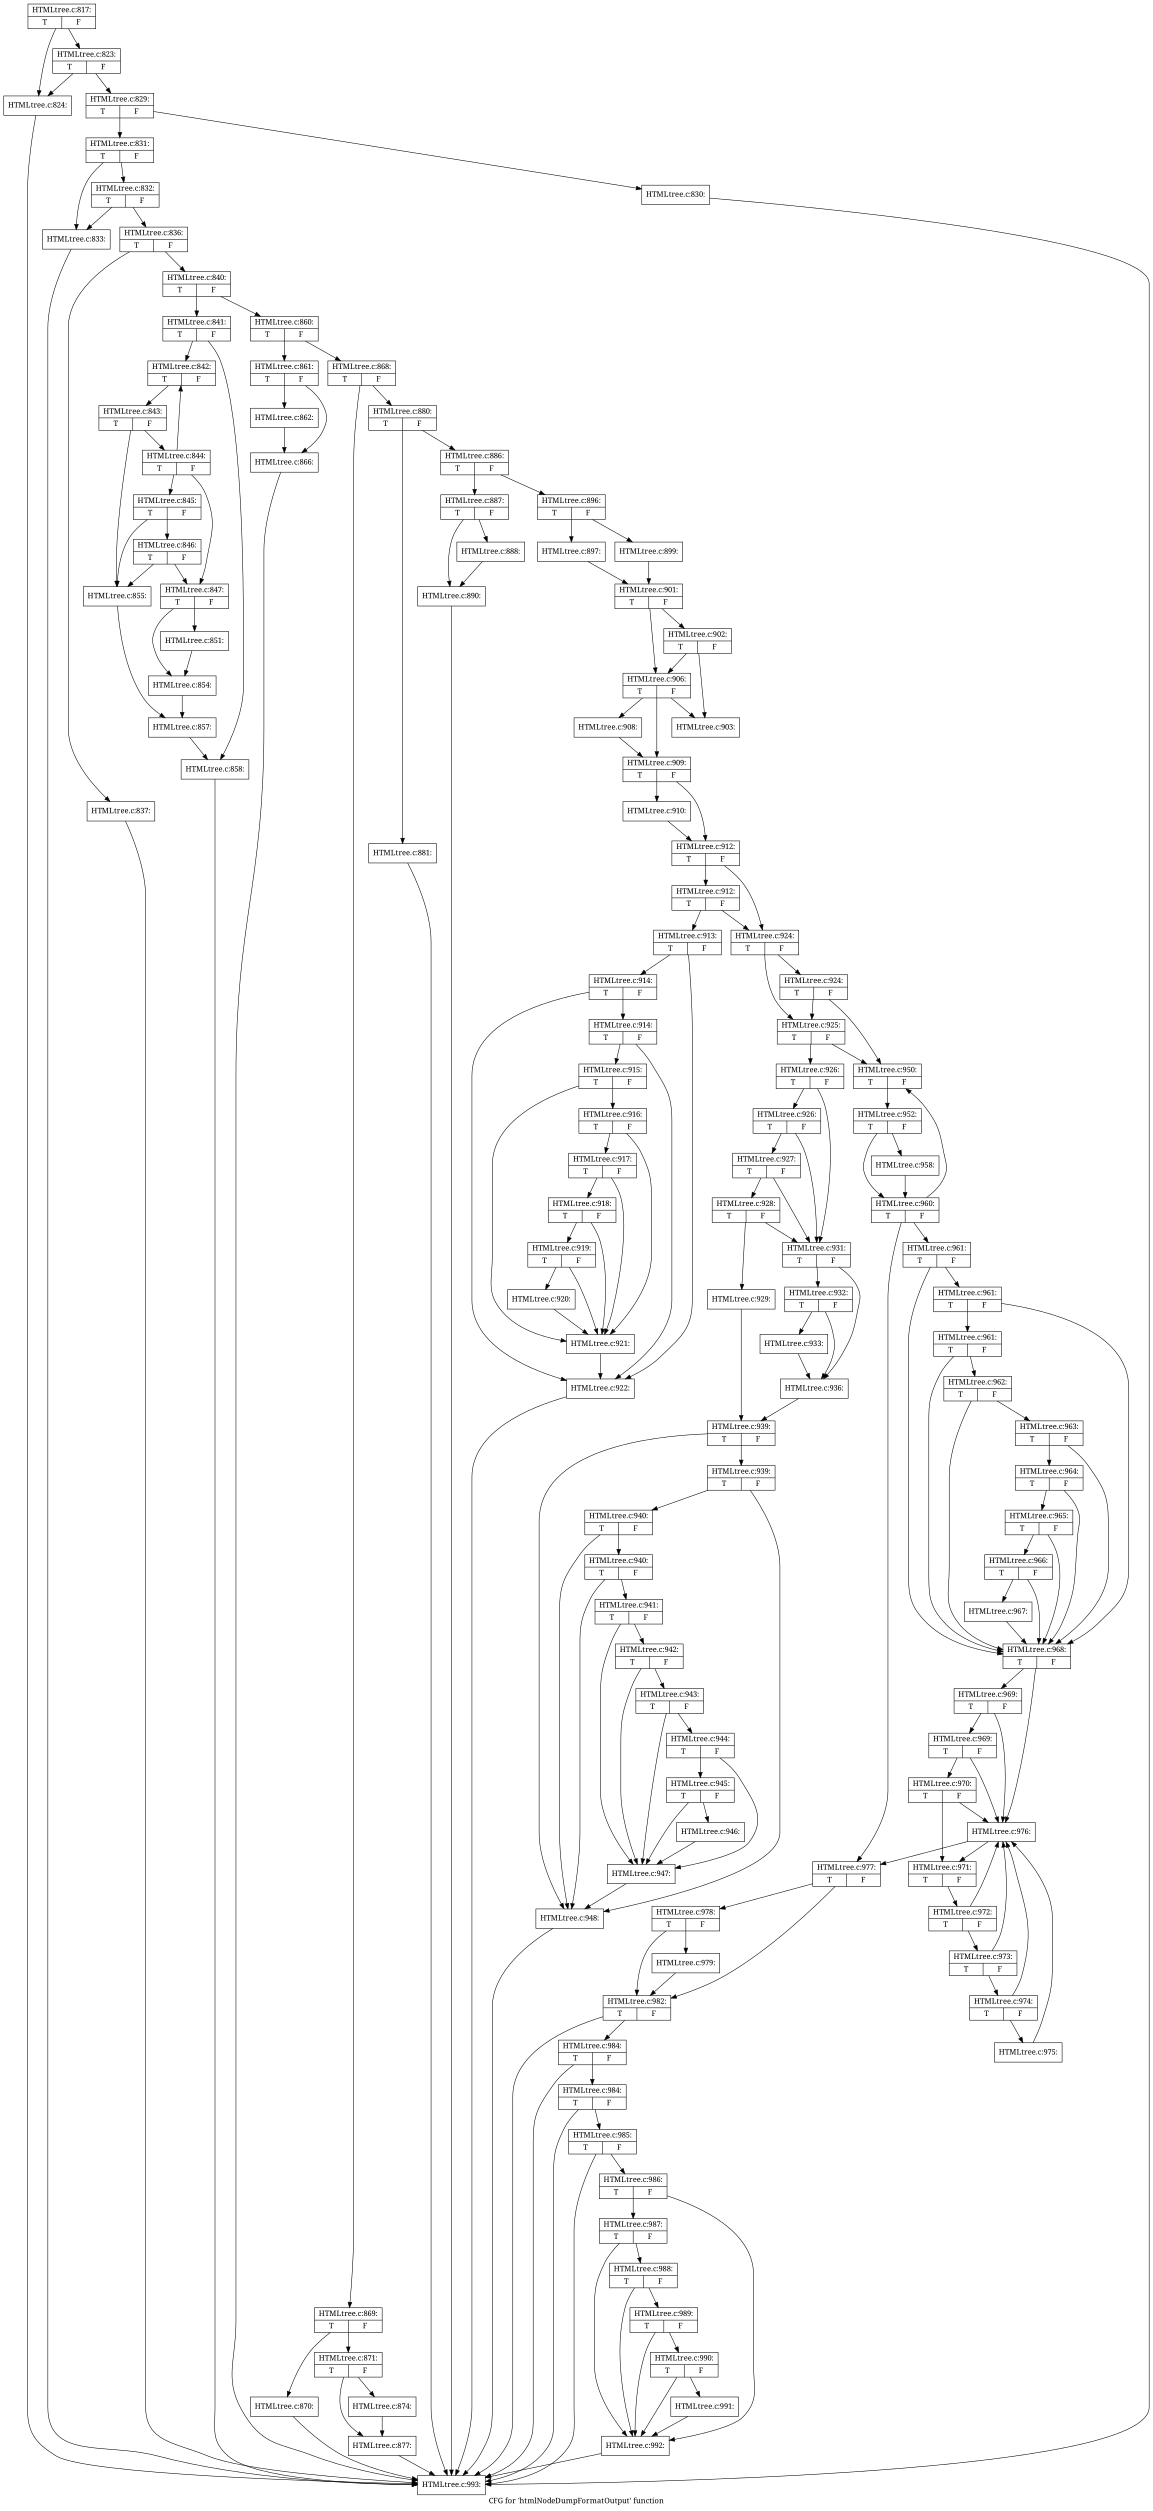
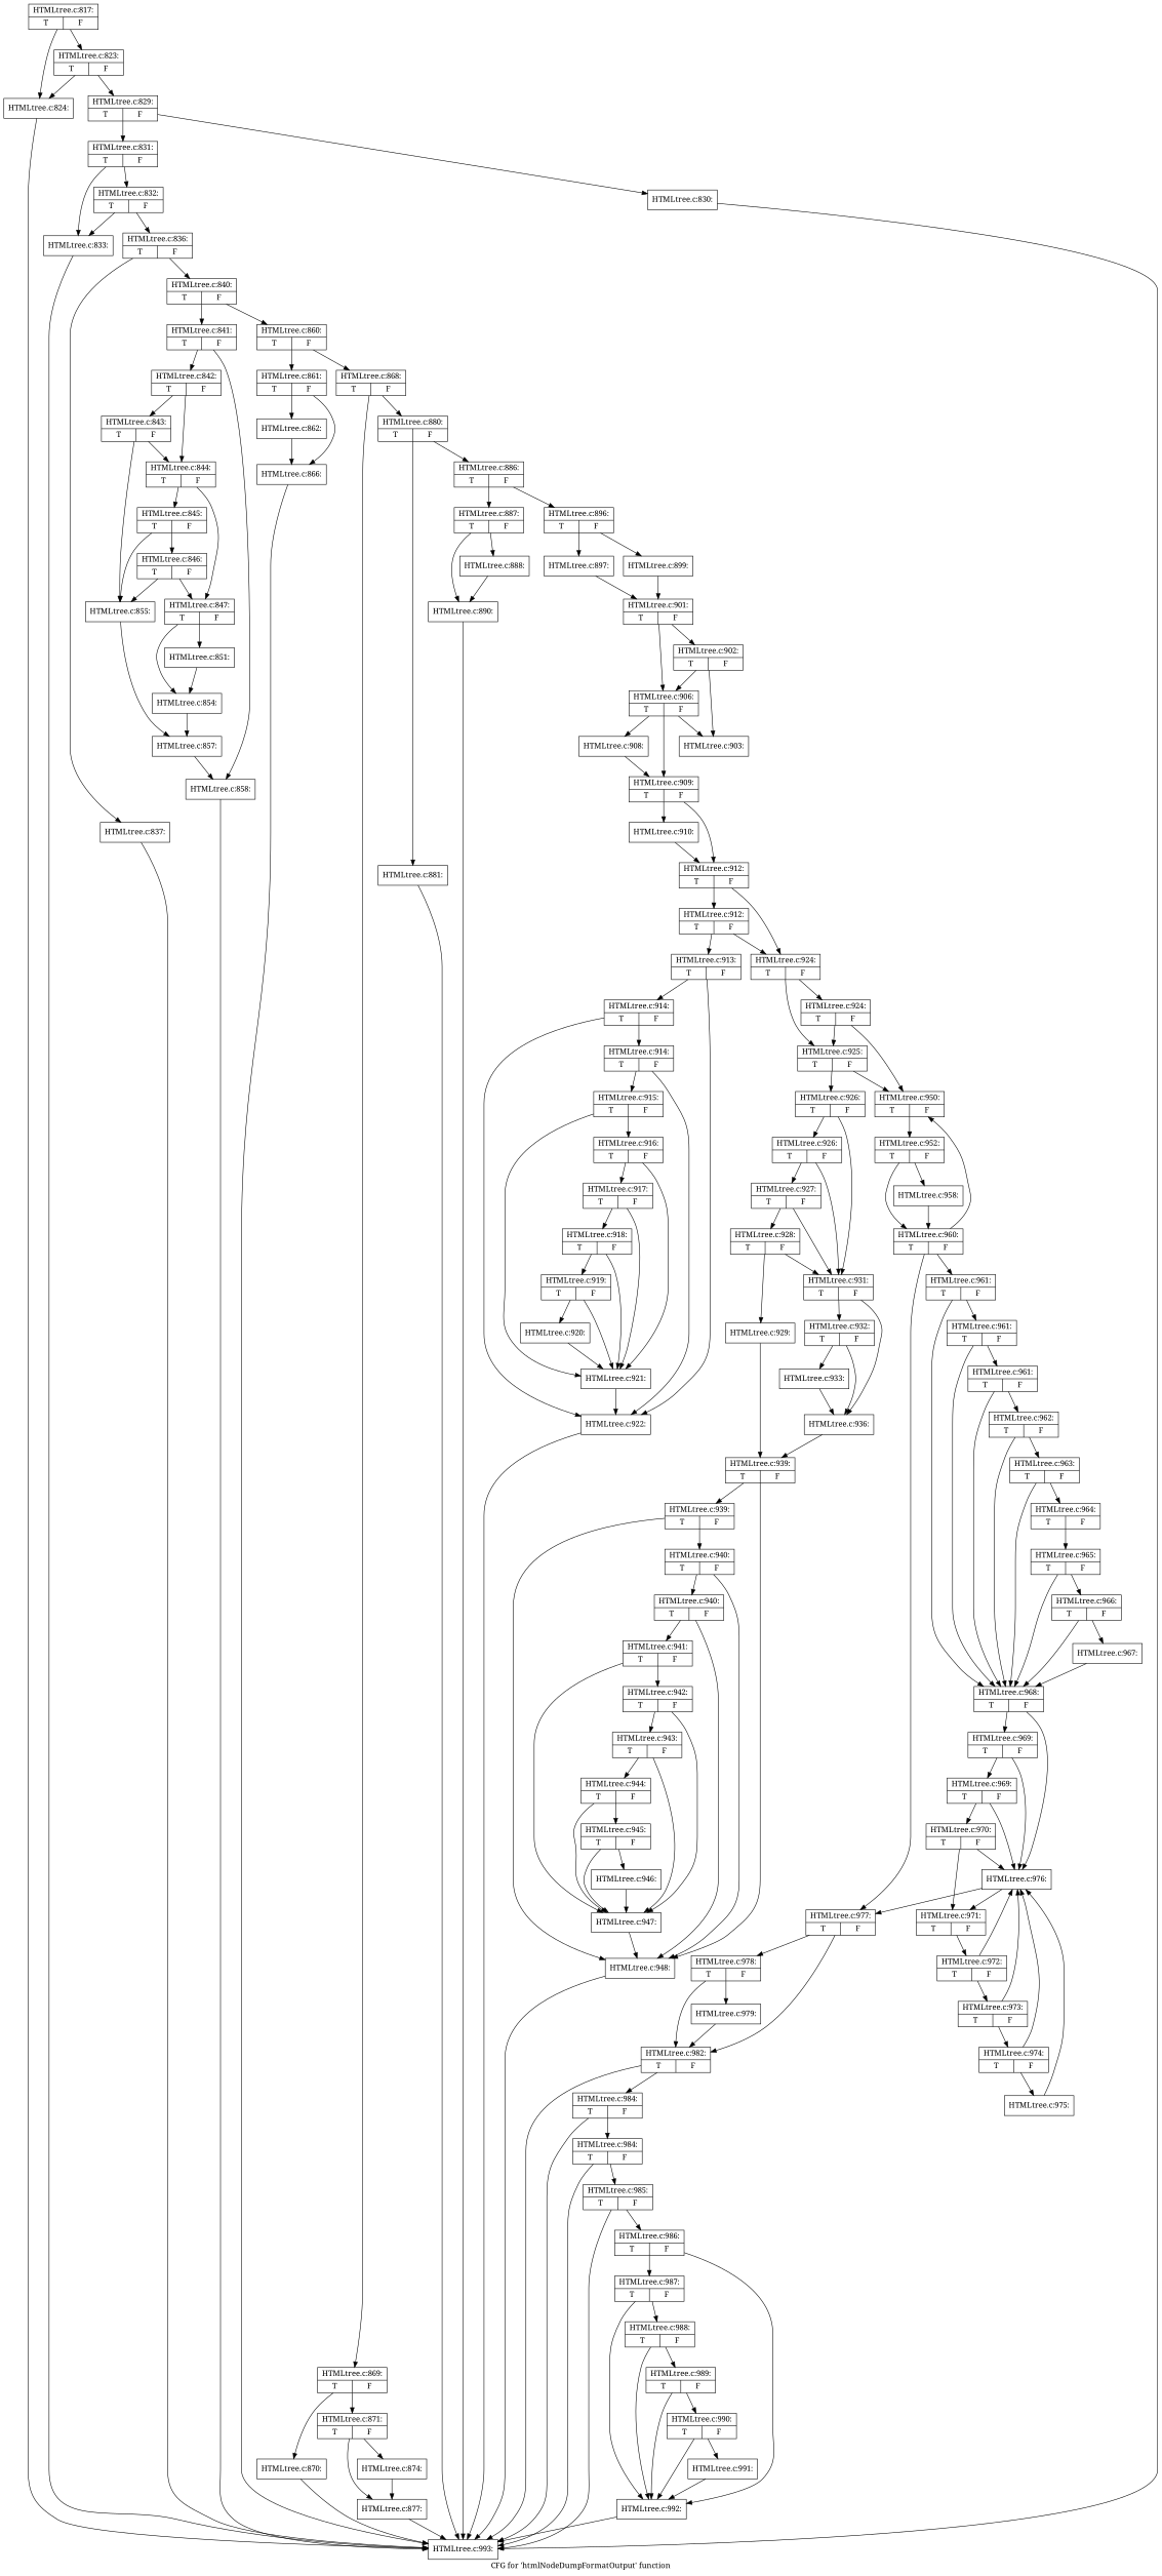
  digraph {
    fontname="Noto Serif"
    label="CFG for 'htmlNodeDumpFormatOutput' function"
    node [fontname="Noto Serif" shape=record]
    edge [fontname="Noto Serif"]
    n1 [label="{HTMLtree.c:817:|{<s0>T|<s1>F}}"]
    n2 [label="{HTMLtree.c:824:}"]
    n3 [label="{HTMLtree.c:823:|{<s0>T|<s1>F}}"]
    n4 [label="{HTMLtree.c:993:}"]
    n5 [label="{HTMLtree.c:829:|{<s0>T|<s1>F}}"]
    n6 [label="{HTMLtree.c:830:}"]
    n7 [label="{HTMLtree.c:831:|{<s0>T|<s1>F}}"]
    n8 [label="{HTMLtree.c:833:}"]
    n9 [label="{HTMLtree.c:832:|{<s0>T|<s1>F}}"]
    n10 [label="{HTMLtree.c:836:|{<s0>T|<s1>F}}"]
    n11 [label="{HTMLtree.c:837:}"]
    n12 [label="{HTMLtree.c:840:|{<s0>T|<s1>F}}"]
    n13 [label="{HTMLtree.c:841:|{<s0>T|<s1>F}}"]
    n14 [label="{HTMLtree.c:860:|{<s0>T|<s1>F}}"]
    n15 [label="{HTMLtree.c:842:|{<s0>T|<s1>F}}"]
    n16 [label="{HTMLtree.c:858:}"]
    n17 [label="{HTMLtree.c:861:|{<s0>T|<s1>F}}"]
    n18 [label="{HTMLtree.c:868:|{<s0>T|<s1>F}}"]
    n19 [label="{HTMLtree.c:844:|{<s0>T|<s1>F}}"]
    n20 [label="{HTMLtree.c:843:|{<s0>T|<s1>F}}"]
    n21 [label="{HTMLtree.c:862:}"]
    n22 [label="{HTMLtree.c:866:}"]
    n23 [label="{HTMLtree.c:869:|{<s0>T|<s1>F}}"]
    n24 [label="{HTMLtree.c:880:|{<s0>T|<s1>F}}"]
    n25 [label="{HTMLtree.c:847:|{<s0>T|<s1>F}}"]
    n26 [label="{HTMLtree.c:845:|{<s0>T|<s1>F}}"]
    n27 [label="{HTMLtree.c:855:}"]
    n28 [label="{HTMLtree.c:851:}"]
    n29 [label="{HTMLtree.c:854:}"]
    n30 [label="{HTMLtree.c:846:|{<s0>T|<s1>F}}"]
    n31 [label="{HTMLtree.c:857:}"]
    n32 [label="{HTMLtree.c:870:}"]
    n33 [label="{HTMLtree.c:871:|{<s0>T|<s1>F}}"]
    n34 [label="{HTMLtree.c:881:}"]
    n35 [label="{HTMLtree.c:886:|{<s0>T|<s1>F}}"]
    n36 [label="{HTMLtree.c:874:}"]
    n37 [label="{HTMLtree.c:877:}"]
    n38 [label="{HTMLtree.c:887:|{<s0>T|<s1>F}}"]
    n39 [label="{HTMLtree.c:896:|{<s0>T|<s1>F}}"]
    n40 [label="{HTMLtree.c:888:}"]
    n41 [label="{HTMLtree.c:890:}"]
    n42 [label="{HTMLtree.c:897:}"]
    n43 [label="{HTMLtree.c:899:}"]
    n44 [label="{HTMLtree.c:901:|{<s0>T|<s1>F}}"]
    n45 [label="{HTMLtree.c:902:|{<s0>T|<s1>F}}"]
    n46 [label="{HTMLtree.c:906:|{<s0>T|<s1>F}}"]
    n47 [label="{HTMLtree.c:903:}"]
    n48 [label="{HTMLtree.c:908:}"]
    n49 [label="{HTMLtree.c:909:|{<s0>T|<s1>F}}"]
    n50 [label="{HTMLtree.c:910:}"]
    n51 [label="{HTMLtree.c:912:|{<s0>T|<s1>F}}"]
    n52 [label="{HTMLtree.c:912:|{<s0>T|<s1>F}}"]
    n53 [label="{HTMLtree.c:924:|{<s0>T|<s1>F}}"]
    n54 [label="{HTMLtree.c:913:|{<s0>T|<s1>F}}"]
    n55 [label="{HTMLtree.c:925:|{<s0>T|<s1>F}}"]
    n56 [label="{HTMLtree.c:924:|{<s0>T|<s1>F}}"]
    n57 [label="{HTMLtree.c:914:|{<s0>T|<s1>F}}"]
    n58 [label="{HTMLtree.c:922:}"]
    n59 [label="{HTMLtree.c:950:|{<s0>T|<s1>F}}"]
    n60 [label="{HTMLtree.c:926:|{<s0>T|<s1>F}}"]
    n61 [label="{HTMLtree.c:914:|{<s0>T|<s1>F}}"]
    n62 [label="{HTMLtree.c:915:|{<s0>T|<s1>F}}"]
    n63 [label="{HTMLtree.c:916:|{<s0>T|<s1>F}}"]
    n64 [label="{HTMLtree.c:921:}"]
    n65 [label="{HTMLtree.c:917:|{<s0>T|<s1>F}}"]
    n66 [label="{HTMLtree.c:918:|{<s0>T|<s1>F}}"]
    n67 [label="{HTMLtree.c:919:|{<s0>T|<s1>F}}"]
    n68 [label="{HTMLtree.c:920:}"]
    n69 [label="{HTMLtree.c:952:|{<s0>T|<s1>F}}"]
    n70 [label="{HTMLtree.c:926:|{<s0>T|<s1>F}}"]
    n71 [label="{HTMLtree.c:931:|{<s0>T|<s1>F}}"]
    n72 [label="{HTMLtree.c:960:|{<s0>T|<s1>F}}"]
    n73 [label="{HTMLtree.c:958:}"]
    n74 [label="{HTMLtree.c:961:|{<s0>T|<s1>F}}"]
    n75 [label="{HTMLtree.c:977:|{<s0>T|<s1>F}}"]
    n76 [label="{HTMLtree.c:927:|{<s0>T|<s1>F}}"]
    n77 [label="{HTMLtree.c:932:|{<s0>T|<s1>F}}"]
    n78 [label="{HTMLtree.c:936:}"]
    n79 [label="{HTMLtree.c:928:|{<s0>T|<s1>F}}"]
    n80 [label="{HTMLtree.c:933:}"]
    n81 [label="{HTMLtree.c:939:|{<s0>T|<s1>F}}"]
    n82 [label="{HTMLtree.c:929:}"]
    n83 [label="{HTMLtree.c:939:|{<s0>T|<s1>F}}"]
    n84 [label="{HTMLtree.c:948:}"]
    n85 [label="{HTMLtree.c:940:|{<s0>T|<s1>F}}"]
    n86 [label="{HTMLtree.c:940:|{<s0>T|<s1>F}}"]
    n87 [label="{HTMLtree.c:941:|{<s0>T|<s1>F}}"]
    n88 [label="{HTMLtree.c:942:|{<s0>T|<s1>F}}"]
    n89 [label="{HTMLtree.c:947:}"]
    n90 [label="{HTMLtree.c:943:|{<s0>T|<s1>F}}"]
    n91 [label="{HTMLtree.c:944:|{<s0>T|<s1>F}}"]
    n92 [label="{HTMLtree.c:945:|{<s0>T|<s1>F}}"]
    n93 [label="{HTMLtree.c:946:}"]
    n94 [label="{HTMLtree.c:961:|{<s0>T|<s1>F}}"]
    n95 [label="{HTMLtree.c:968:|{<s0>T|<s1>F}}"]
    n96 [label="{HTMLtree.c:978:|{<s0>T|<s1>F}}"]
    n97 [label="{HTMLtree.c:982:|{<s0>T|<s1>F}}"]
    n98 [label="{HTMLtree.c:961:|{<s0>T|<s1>F}}"]
    n99 [label="{HTMLtree.c:969:|{<s0>T|<s1>F}}"]
    n100 [label="{HTMLtree.c:976:}"]
    n101 [label="{HTMLtree.c:979:}"]
    n102 [label="{HTMLtree.c:984:|{<s0>T|<s1>F}}"]
    n103 [label="{HTMLtree.c:962:|{<s0>T|<s1>F}}"]
    n104 [label="{HTMLtree.c:969:|{<s0>T|<s1>F}}"]
    n105 [label="{HTMLtree.c:971:|{<s0>T|<s1>F}}"]
    n106 [label="{HTMLtree.c:963:|{<s0>T|<s1>F}}"]
    n107 [label="{HTMLtree.c:964:|{<s0>T|<s1>F}}"]
    n108 [label="{HTMLtree.c:965:|{<s0>T|<s1>F}}"]
    n109 [label="{HTMLtree.c:966:|{<s0>T|<s1>F}}"]
    n110 [label="{HTMLtree.c:967:}"]
    n111 [label="{HTMLtree.c:970:|{<s0>T|<s1>F}}"]
    n112 [label="{HTMLtree.c:972:|{<s0>T|<s1>F}}"]
    n113 [label="{HTMLtree.c:973:|{<s0>T|<s1>F}}"]
    n114 [label="{HTMLtree.c:974:|{<s0>T|<s1>F}}"]
    n115 [label="{HTMLtree.c:975:}"]
    n116 [label="{HTMLtree.c:984:|{<s0>T|<s1>F}}"]
    n117 [label="{HTMLtree.c:985:|{<s0>T|<s1>F}}"]
    n118 [label="{HTMLtree.c:986:|{<s0>T|<s1>F}}"]
    n119 [label="{HTMLtree.c:987:|{<s0>T|<s1>F}}"]
    n120 [label="{HTMLtree.c:992:}"]
    n121 [label="{HTMLtree.c:988:|{<s0>T|<s1>F}}"]
    n122 [label="{HTMLtree.c:989:|{<s0>T|<s1>F}}"]
    n123 [label="{HTMLtree.c:990:|{<s0>T|<s1>F}}"]
    n124 [label="{HTMLtree.c:991:}"]
    n1 -> n2
    n1 -> n3
    n2 -> n4
    n3 -> n2
    n3 -> n5
    n5 -> n6
    n5 -> n7
    n6 -> n4
    n7 -> n8
    n7 -> n9
    n8 -> n4
    n9 -> n8
    n9 -> n10
    n10 -> n11
    n10 -> n12
    n11 -> n4
    n12 -> n13
    n12 -> n14
    n13 -> n15
    n13 -> n16
    n14 -> n17
    n14 -> n18
-   n19 -> n15
+   n15 -> n19
    n15 -> n20
    n16 -> n4
    n17 -> n21
    n17 -> n22
    n18 -> n23
    n18 -> n24
    n19 -> n25
    n19 -> n26
    n20 -> n19
    n20 -> n27
    n21 -> n22
    n22 -> n4
    n23 -> n32
    n23 -> n33
    n24 -> n34
    n24 -> n35
    n25 -> n28
    n25 -> n29
    n26 -> n27
    n26 -> n30
    n27 -> n31
    n28 -> n29
    n29 -> n31
    n30 -> n25
    n30 -> n27
    n31 -> n16
    n32 -> n4
    n33 -> n36
    n33 -> n37
    n34 -> n4
    n35 -> n38
    n35 -> n39
    n36 -> n37
    n37 -> n4
    n38 -> n40
    n38 -> n41
    n39 -> n42
    n39 -> n43
    n40 -> n41
    n41 -> n4
    n42 -> n44
    n43 -> n44
    n44 -> n45
    n44 -> n46
    n45 -> n46
    n45 -> n47
    n46 -> n47
    n46 -> n48
    n46 -> n49
    n48 -> n49
    n49 -> n50
    n49 -> n51
    n50 -> n51
    n51 -> n52
    n51 -> n53
    n52 -> n53
    n52 -> n54
    n53 -> n55
    n53 -> n56
    n54 -> n57
    n54 -> n58
    n55 -> n59
    n55 -> n60
    n56 -> n55
    n56 -> n59
    n57 -> n58
    n57 -> n61
    n58 -> n4
    n59 -> n69
    n60 -> n70
    n60 -> n71
    n61 -> n58
    n61 -> n62
    n62 -> n63
    n62 -> n64
    n63 -> n64
    n63 -> n65
    n64 -> n58
    n65 -> n64
    n65 -> n66
    n66 -> n64
    n66 -> n67
    n67 -> n64
    n67 -> n68
    n68 -> n64
    n69 -> n72
    n69 -> n73
    n70 -> n71
    n70 -> n76
    n71 -> n77
    n71 -> n78
    n72 -> n59
    n72 -> n74
    n72 -> n75
    n73 -> n72
    n74 -> n94
    n74 -> n95
    n75 -> n96
    n75 -> n97
    n76 -> n71
    n76 -> n79
    n77 -> n78
    n77 -> n80
    n78 -> n81
    n79 -> n71
    n79 -> n82
    n80 -> n78
    n81 -> n83
    n81 -> n84
    n82 -> n81
    n83 -> n84
    n83 -> n85
    n84 -> n4
    n85 -> n84
    n85 -> n86
    n86 -> n84
    n86 -> n87
    n87 -> n88
    n87 -> n89
    n88 -> n89
    n88 -> n90
    n89 -> n84
    n90 -> n89
    n90 -> n91
    n91 -> n89
    n91 -> n92
    n92 -> n89
    n92 -> n93
    n93 -> n89
    n94 -> n95
    n94 -> n98
    n95 -> n99
    n95 -> n100
    n96 -> n97
    n96 -> n101
    n97 -> n4
    n97 -> n102
    n98 -> n95
    n98 -> n103
    n99 -> n100
    n99 -> n104
    n100 -> n75
    n100 -> n105
    n101 -> n97
    n102 -> n4
    n102 -> n116
    n103 -> n95
    n103 -> n106
    n104 -> n100
    n104 -> n111
    n105 -> n112
    n106 -> n95
    n106 -> n107
-   n107 -> n95
    n107 -> n108
    n108 -> n95
    n108 -> n109
    n109 -> n95
    n109 -> n110
    n110 -> n95
    n111 -> n100
    n111 -> n105
    n112 -> n100
    n112 -> n113
    n113 -> n100
    n113 -> n114
    n114 -> n100
    n114 -> n115
    n115 -> n100
    n116 -> n4
    n116 -> n117
    n117 -> n4
    n117 -> n118
    n118 -> n119
    n118 -> n120
    n119 -> n120
    n119 -> n121
    n120 -> n4
    n121 -> n120
    n121 -> n122
    n122 -> n120
    n122 -> n123
    n123 -> n120
    n123 -> n124
    n124 -> n120
  }
